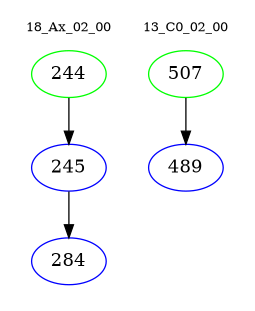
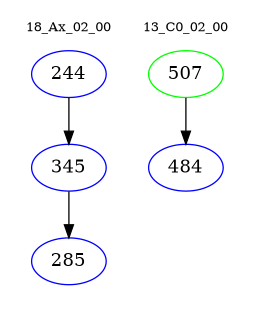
  digraph {
    node [color=blue]
    edge [color=black]
-   n1 [color=green label=244]
-   n2 [label=245]
-   n3 [label=284]
+   n1 [label=244]
+   n2 [label=345]
+   n3 [label=285]
    n4 [color=green label=507]
-   n5 [label=489]
+   n5 [label=484]
    subgraph cluster_1 {
      color=white
      fontsize=10
      label="18_Ax_02_00"
      n1
      n2
      n3
    }
    subgraph cluster_2 {
      color=white
      fontsize=10
      label="13_C0_02_00"
      n4
      n5
    }
    n1 -> n2
    n2 -> n3
    n4 -> n5
  }
